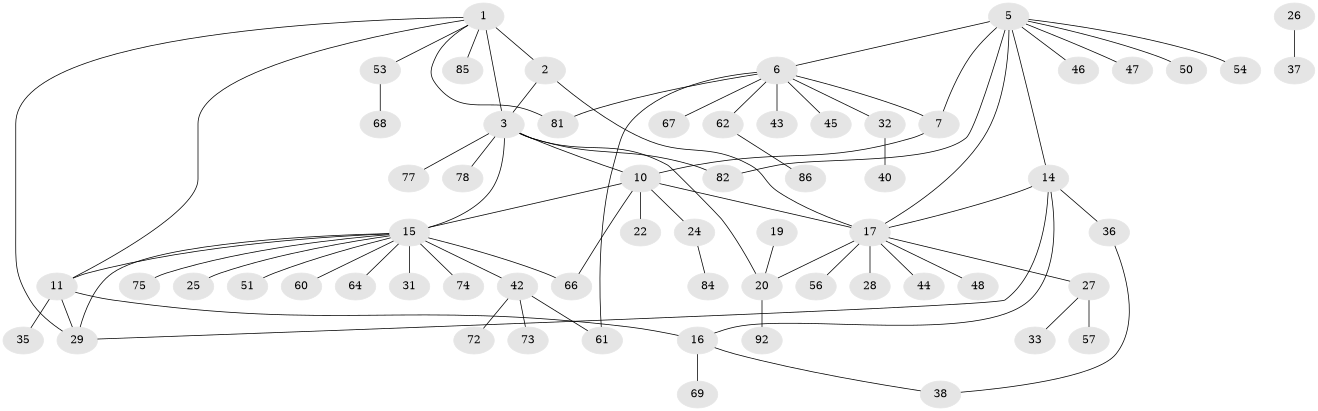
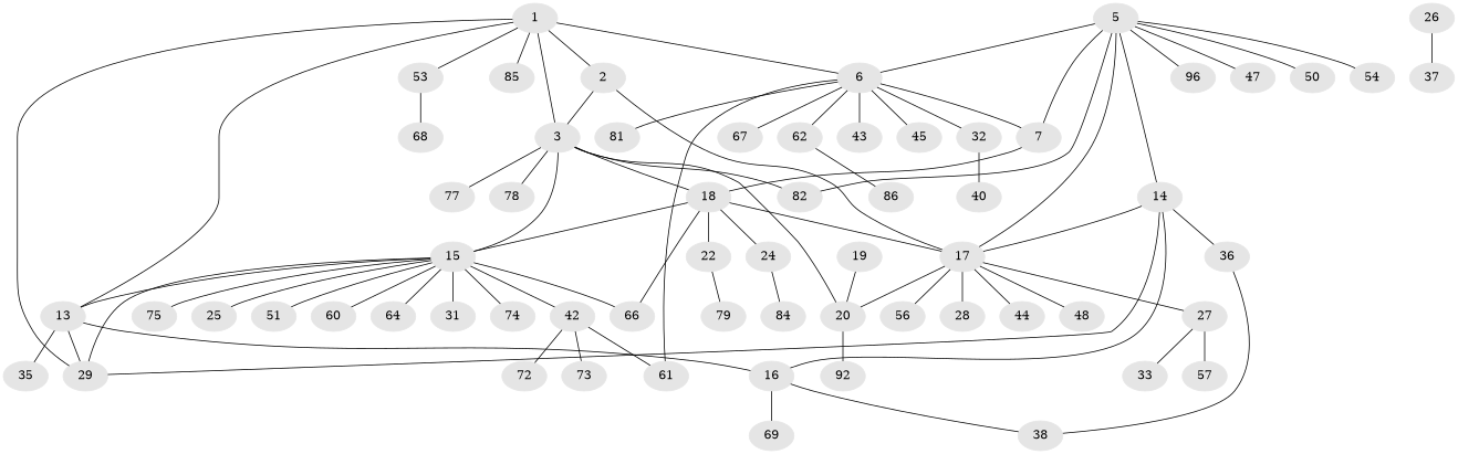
  graph {
    node [color=gray90 style=filled]
    1 [super="+4"]
    2
    3 [super="+9"]
    6 [super="+26"]
-   13 [super="+15" label=11]
+   13 [super="+15"]
    29 [super="+30"]
    53 [super="+55"]
    85
    17 [super="+18"]
-   10 [super="+41"]
+   10 [super="+41" label=18]
    n11 [label=15 super="+12"]
    20 [super="+31"]
    77 [super="+83"]
    78
    82
    7 [super="+59"]
    32
    43 [super="+80"]
    45
    61
    62
    67
    81
    16
    35
    36
    38
    68
    27 [super="+65"]
    28
    44
    48
    56
    22
    24 [super="+39"]
    66
    25
    42 [super="+49"]
    51
    60
    64
    n42 [label=31]
    74
    75
    n45 [label=92 super="+70"]
    5 [super="+8"]
    14 [super="+63"]
-   46
+   46 [label=96]
    47
    50
    54
    40 [super="+76"]
    86
+   79
    84
    72
    73
    69
    19
    33
    57
    n62 [label=26]
    37
    1 -- 2 [weight=2]
    1 -- 3 [weight=2]
-   1 -- 81
+   1 -- 6
    1 -- 13
    1 -- 29
    1 -- 53
    1 -- 85
    2 -- 3
    2 -- 17
    3 -- 10
    3 -- n11 [weight=2]
    3 -- 20
    3 -- 77
    3 -- 78
    3 -- 82
    6 -- 7
    6 -- 32
    6 -- 43
    6 -- 45
    6 -- 61
    6 -- 62
    6 -- 67
    6 -- 81
    13 -- 29 [weight=2]
    13 -- 16 [weight=2]
    13 -- 35
    53 -- 68
    17 -- 20 [weight=2]
    17 -- 27
    17 -- 28
    17 -- 44
    17 -- 48
    17 -- 56
    10 -- 17
    10 -- n11 [weight=2]
    10 -- 22
    10 -- 24
    10 -- 66
    n11 -- 13
    n11 -- 29
    n11 -- 66
    n11 -- 25
    n11 -- 42
    n11 -- 51
    n11 -- 60
    n11 -- 64
    n11 -- n42
    n11 -- 74
    n11 -- 75
    20 -- n45
    7 -- 10
    32 -- 40
    62 -- 86
    16 -- 38
    16 -- 69
    36 -- 38
    27 -- 33
    27 -- 57
+   22 -- 79
    24 -- 84
    42 -- 61
    42 -- 72
    42 -- 73
    5 -- 6 [weight=2]
    5 -- 17
    5 -- 82
    5 -- 7 [weight=2]
    5 -- 14
    5 -- 46
    5 -- 47
    5 -- 50
    5 -- 54
    14 -- 29
    14 -- 17
    14 -- 16
    14 -- 36
    19 -- 20
    n62 -- 37
  }
